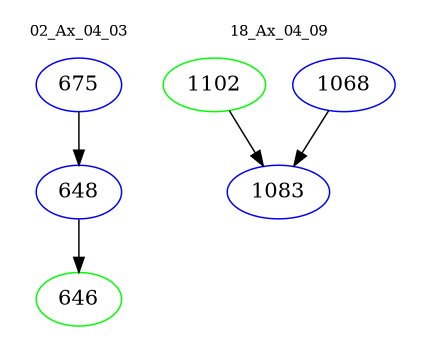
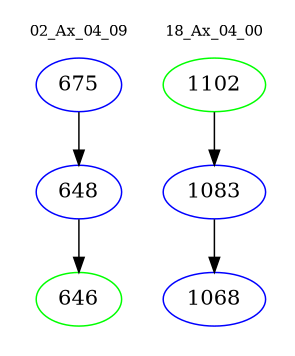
  digraph {
    node [color=blue]
    edge [color=black]
    n1 [label=648]
    n2 [color=green label=646]
    n3 [label=675]
    n4 [label=1083]
    n5 [label=1068]
    n6 [color=green label=1102]
    subgraph cluster_1 {
      color=white
      fontsize=10
-     label="02_Ax_04_03"
+     label="02_Ax_04_09"
      n1
      n2
      n3
    }
    subgraph cluster_2 {
      color=white
      fontsize=10
-     label="18_Ax_04_09"
+     label="18_Ax_04_00"
      n4
      n5
      n6
    }
    n1 -> n2
    n3 -> n1
-   n5 -> n4
+   n4 -> n5
    n6 -> n4
  }
